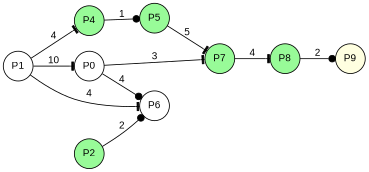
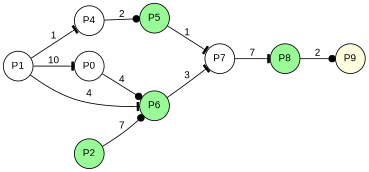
  digraph {
    rankdir=LR
    splines=true
    node [fillcolor=palegreen fixedsize=true fontcolor=black fontname=arial fontsize=12 margin=0 shape=circle style=filled]
    edge [arrowhead=tee fontcolor=black fontname=arial fontsize=12 margin=0]
    n1 [fillcolor=white label=P1 width=0.5]
    n2 [label=P2 width=0.5]
    n3 [fillcolor=white label=P0 width=0.5]
-   n4 [label=P4 width=0.5]
+   n4 [fillcolor=white label=P4 width=0.5]
    n5 [label=P5 width=0.5]
-   n6 [fillcolor=white label=P6 width=0.5]
-   n7 [label=P7 width=0.5]
+   n6 [label=P6 width=0.5]
+   n7 [fillcolor=white label=P7 width=0.5]
    n8 [label=P8 width=0.5]
    n9 [fillcolor=lightyellow label=P9 width=0.5]
    subgraph sub_1 {
      rank=same
      n1
    }
    subgraph sub_2 {
      rank=same
      n2
      n3
      n4
    }
    subgraph sub_3 {
      rank=same
      n5
      n6
    }
    subgraph sub_4 {
      rank=same
      n7
    }
    subgraph sub_5 {
      rank=same
      n8
    }
    subgraph sub_6 {
      rank=same
      n9
    }
    n1 -> n3 [label=10]
-   n1 -> n4 [label=4]
+   n1 -> n4 [label=1]
    n1 -> n6 [label=4]
-   n2 -> n6 [arrowhead=dot label=2]
+   n2 -> n6 [arrowhead=dot label=7]
    n3 -> n6 [arrowhead=dot label=4]
-   n4 -> n5 [arrowhead=dot label=1]
-   n5 -> n7 [label=5]
-   n3 -> n7 [label=3]
-   n7 -> n8 [label=4]
+   n4 -> n5 [arrowhead=dot label=2]
+   n5 -> n7 [label=1]
+   n6 -> n7 [label=3]
+   n7 -> n8 [label=7]
    n8 -> n9 [arrowhead=dot label=2]
  }
